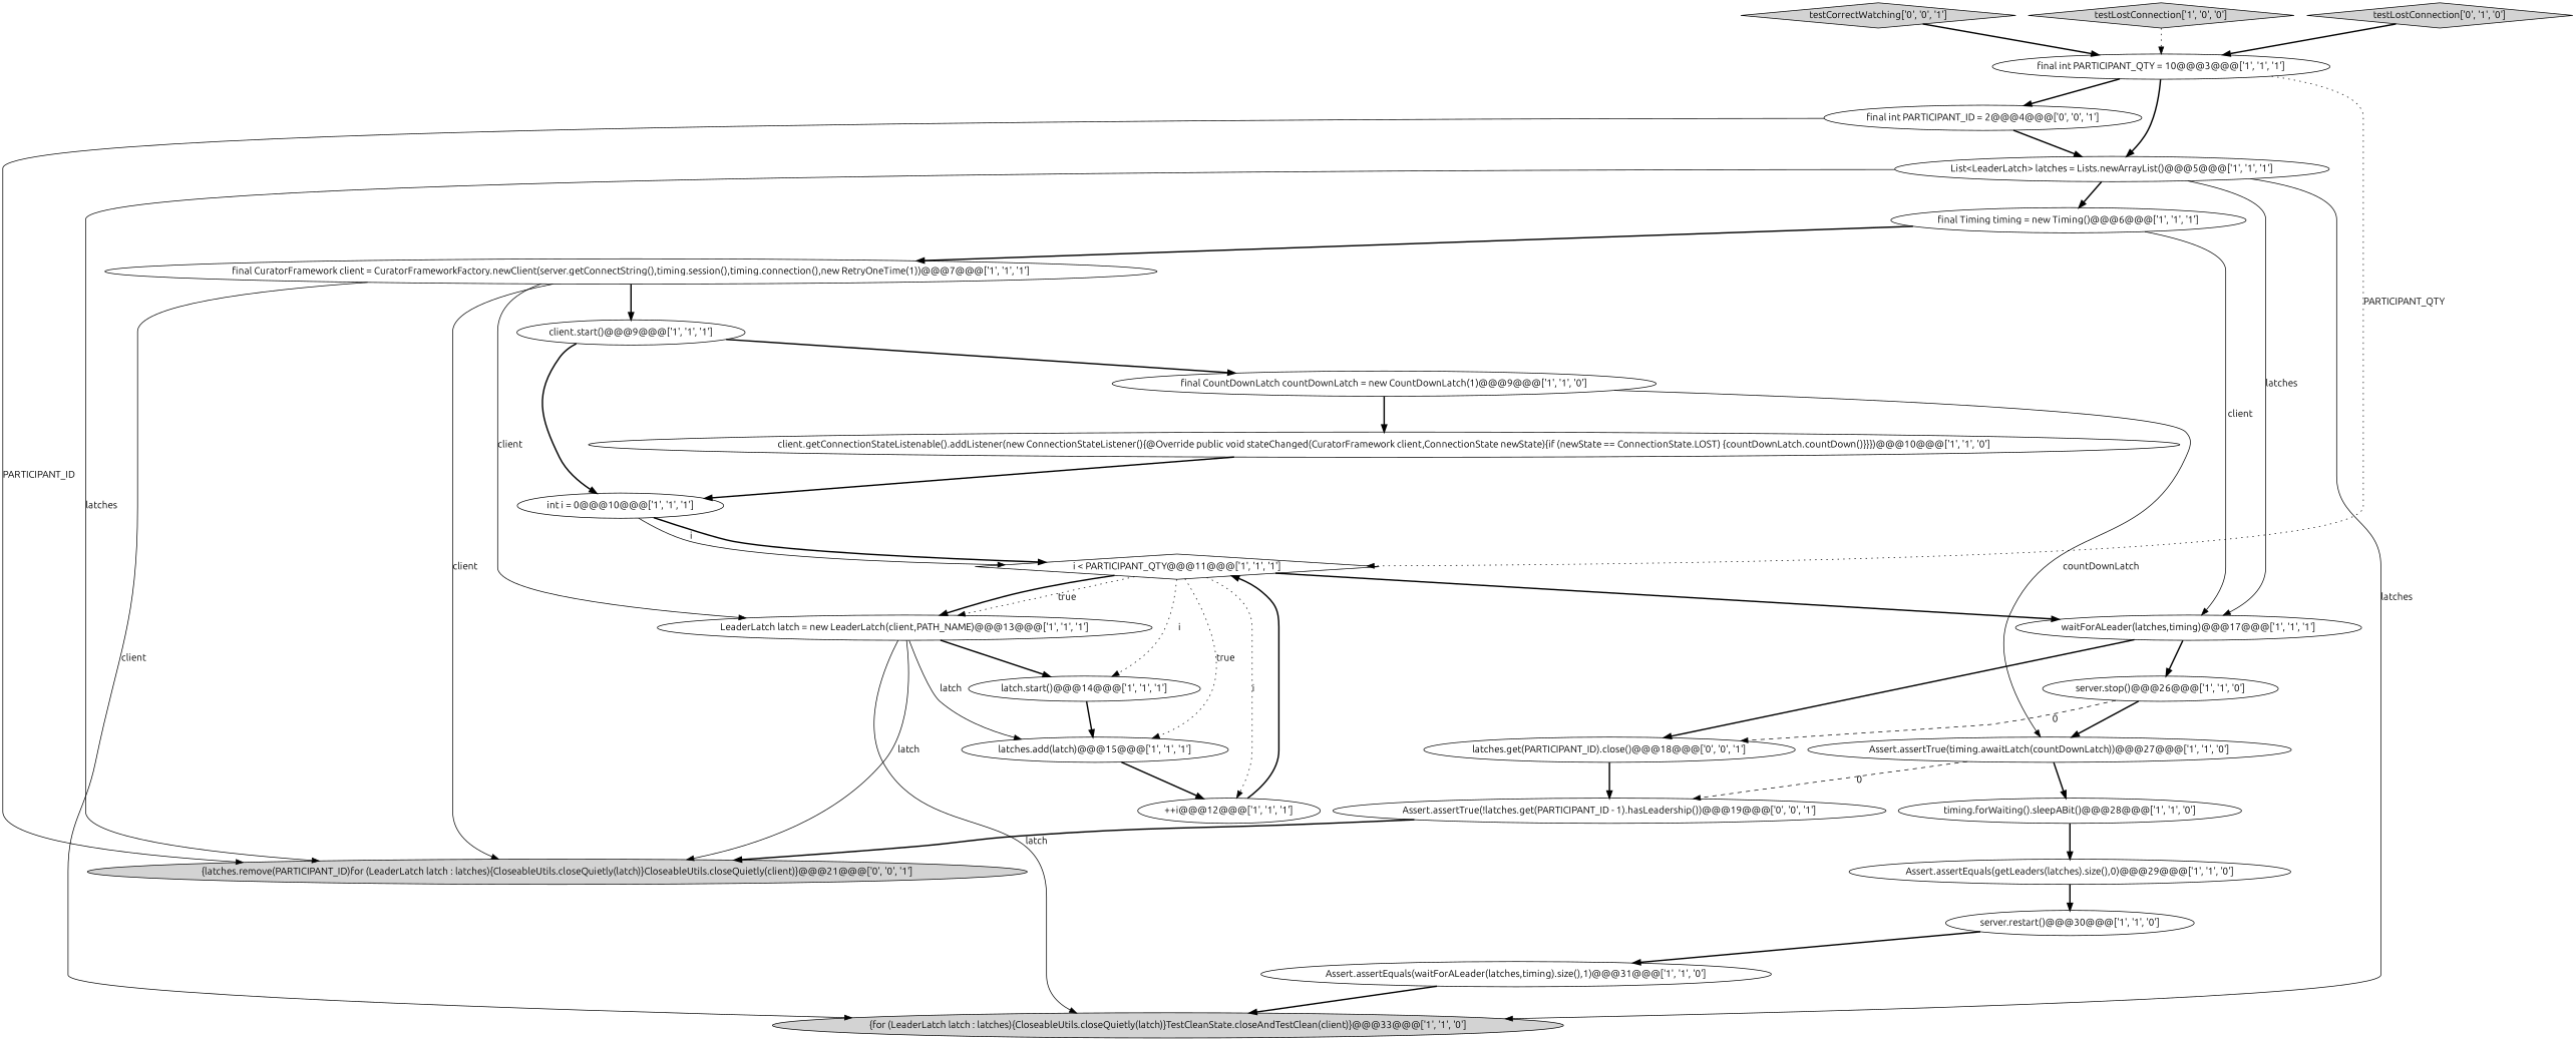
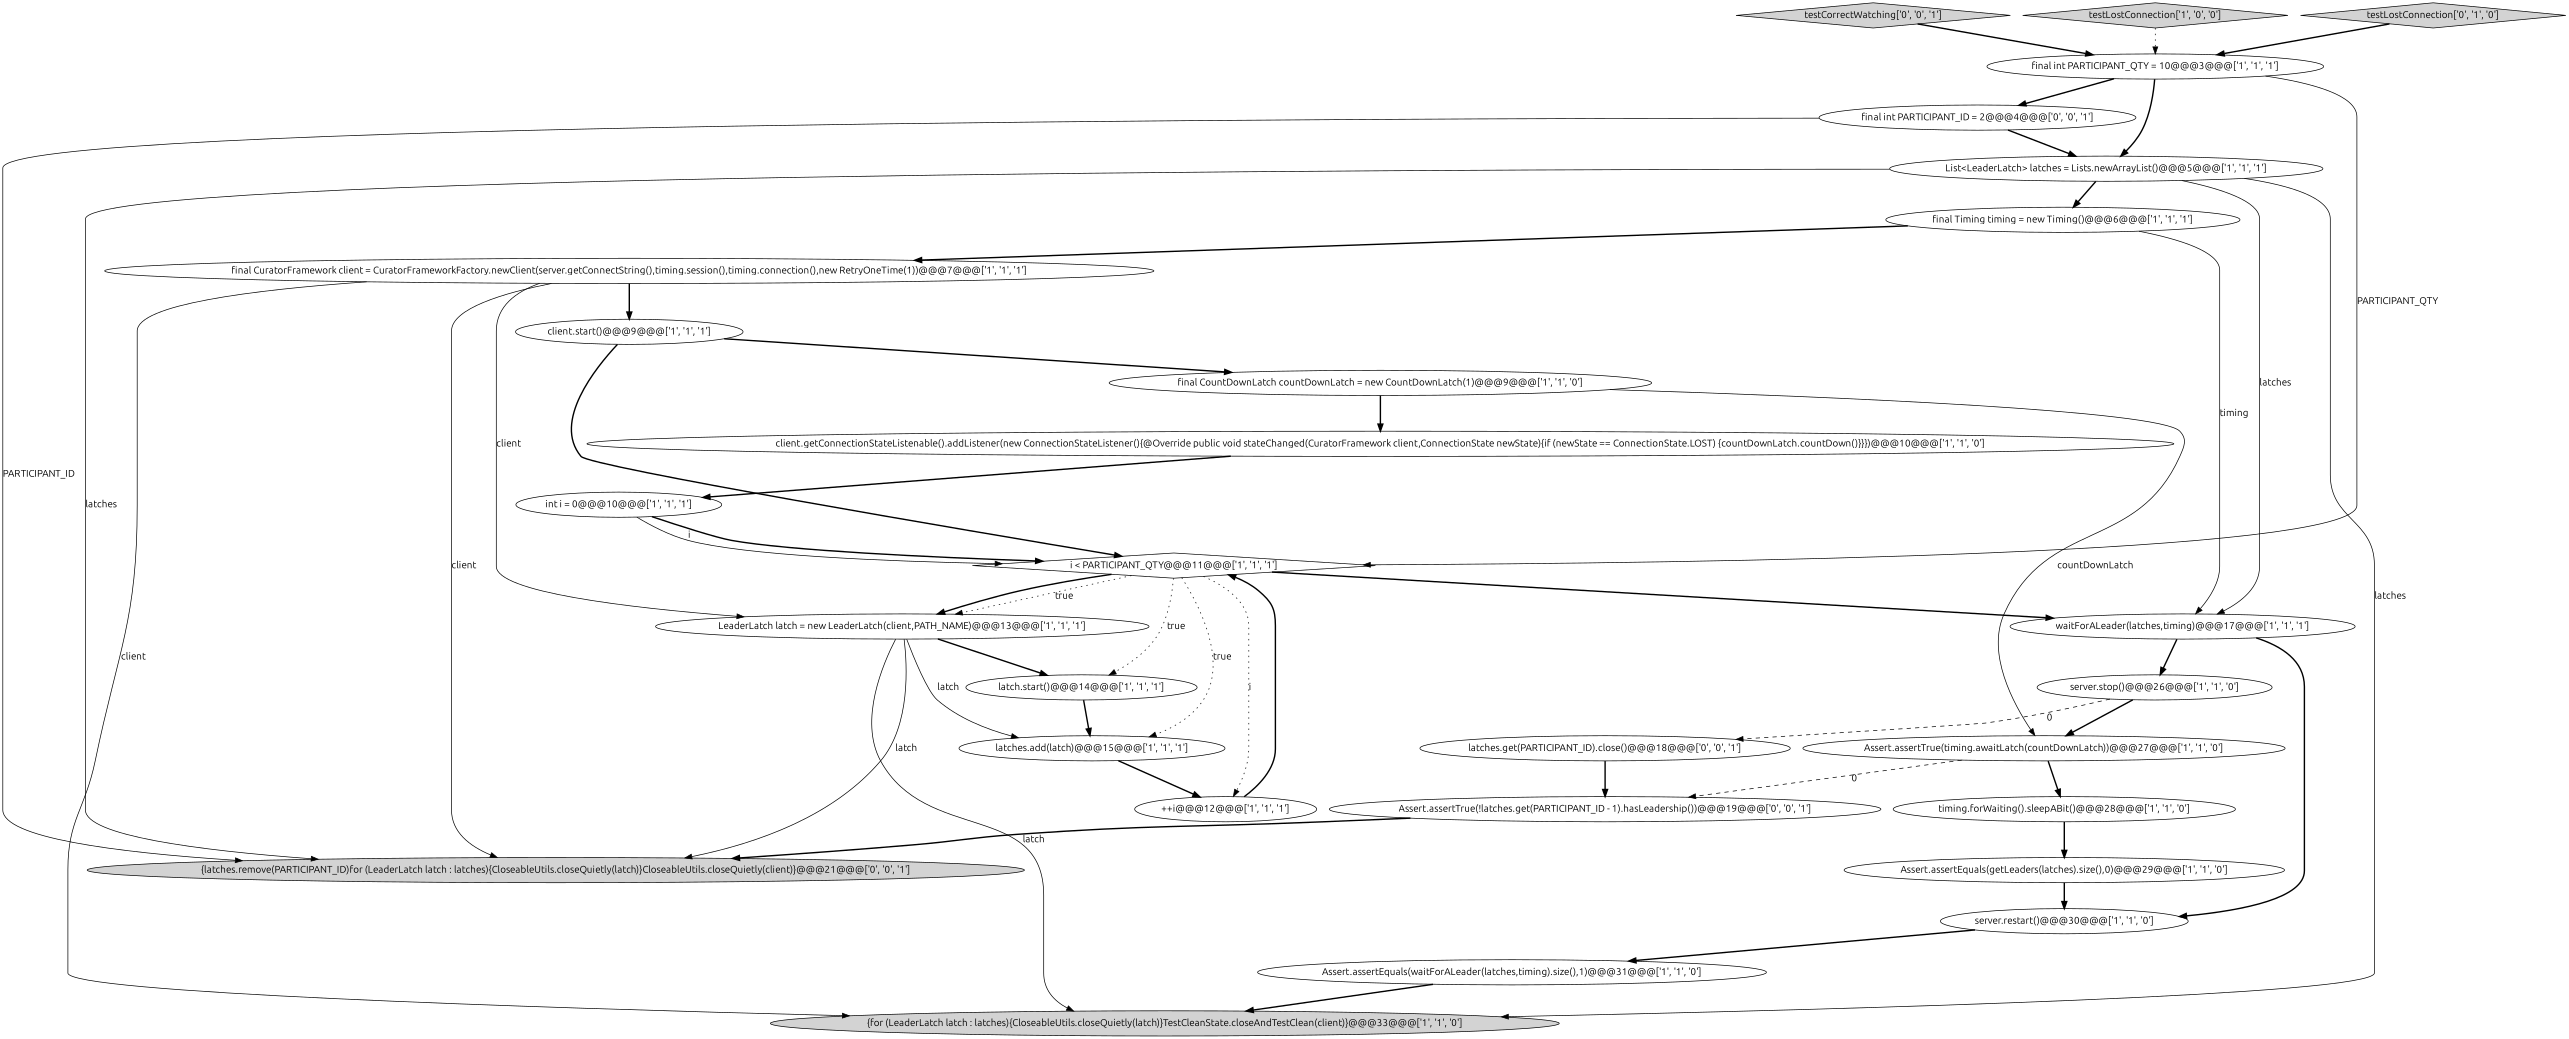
  digraph {
    fontname=Ubuntu
    node [fillcolor=white fontname=Ubuntu shape=ellipse style=filled]
    edge [fontname=Ubuntu style=bold]
    n1 [fillcolor=lightgray label="{for (LeaderLatch latch : latches){CloseableUtils.closeQuietly(latch)}TestCleanState.closeAndTestClean(client)}@@@33@@@['1', '1', '0']"]
    n2 [label="final CountDownLatch countDownLatch = new CountDownLatch(1)@@@9@@@['1', '1', '0']"]
    n3 [label="client.getConnectionStateListenable().addListener(new ConnectionStateListener(){@Override public void stateChanged(CuratorFramework client,ConnectionState newState){if (newState == ConnectionState.LOST) {countDownLatch.countDown()}}})@@@10@@@['1', '1', '0']"]
    n4 [label="Assert.assertTrue(timing.awaitLatch(countDownLatch))@@@27@@@['1', '1', '0']"]
    n5 [label="int i = 0@@@10@@@['1', '1', '1']"]
    n6 [label="Assert.assertTrue(!latches.get(PARTICIPANT_ID - 1).hasLeadership())@@@19@@@['0', '0', '1']"]
    n7 [label="timing.forWaiting().sleepABit()@@@28@@@['1', '1', '0']"]
    n8 [fillcolor=lightgray label="{latches.remove(PARTICIPANT_ID)for (LeaderLatch latch : latches){CloseableUtils.closeQuietly(latch)}CloseableUtils.closeQuietly(client)}@@@21@@@['0', '0', '1']"]
    n9 [label="latches.add(latch)@@@15@@@['1', '1', '1']"]
    n10 [label="++i@@@12@@@['1', '1', '1']"]
    n11 [label="i < PARTICIPANT_QTY@@@11@@@['1', '1', '1']" shape=diamond]
    n12 [label="final int PARTICIPANT_ID = 2@@@4@@@['0', '0', '1']"]
    n13 [label="List<LeaderLatch> latches = Lists.newArrayList()@@@5@@@['1', '1', '1']"]
    n14 [label="final Timing timing = new Timing()@@@6@@@['1', '1', '1']"]
    n15 [label="waitForALeader(latches,timing)@@@17@@@['1', '1', '1']"]
    n16 [label="final CuratorFramework client = CuratorFrameworkFactory.newClient(server.getConnectString(),timing.session(),timing.connection(),new RetryOneTime(1))@@@7@@@['1', '1', '1']"]
    n17 [label="latches.get(PARTICIPANT_ID).close()@@@18@@@['0', '0', '1']"]
    n18 [label="server.stop()@@@26@@@['1', '1', '0']"]
    n19 [label="client.start()@@@9@@@['1', '1', '1']"]
    n20 [label="LeaderLatch latch = new LeaderLatch(client,PATH_NAME)@@@13@@@['1', '1', '1']"]
    n21 [fillcolor=lightgray label="testCorrectWatching['0', '0', '1']" shape=diamond]
    n22 [label="final int PARTICIPANT_QTY = 10@@@3@@@['1', '1', '1']"]
    n23 [label="Assert.assertEquals(getLeaders(latches).size(),0)@@@29@@@['1', '1', '0']"]
    n24 [label="server.restart()@@@30@@@['1', '1', '0']"]
    n25 [label="latch.start()@@@14@@@['1', '1', '1']"]
    n26 [label="Assert.assertEquals(waitForALeader(latches,timing).size(),1)@@@31@@@['1', '1', '0']"]
    n27 [fillcolor=lightgray label="testLostConnection['1', '0', '0']" shape=diamond]
    n28 [fillcolor=lightgray label="testLostConnection['0', '1', '0']" shape=diamond]
    n2 -> n3
    n2 -> n4 [label=countDownLatch style=solid]
    n3 -> n5
    n4 -> n6 [label=0 style=dashed]
    n4 -> n7
    n5 -> n11 [label=i style=solid]
    n5 -> n11
    n6 -> n8
    n7 -> n23
    n9 -> n10
    n10 -> n11
    n11 -> n9 [label=true style=dotted]
    n11 -> n10 [label=i style=dotted]
    n11 -> n15
    n11 -> n20
    n11 -> n20 [label=true style=dotted]
-   n11 -> n25 [label=i style=dotted]
+   n11 -> n25 [label=true style=dotted]
    n12 -> n8 [label=PARTICIPANT_ID style=solid]
    n12 -> n13
    n13 -> n1 [label=latches style=solid]
    n13 -> n8 [label=latches style=solid]
    n13 -> n14
    n13 -> n15 [label=latches style=solid]
-   n14 -> n15 [label=client style=solid]
+   n14 -> n15 [label=timing style=solid]
    n14 -> n16
-   n15 -> n17
+   n15 -> n24
    n15 -> n18
    n16 -> n1 [label=client style=solid]
    n16 -> n8 [label=client style=solid]
    n16 -> n19
    n16 -> n20 [label=client style=solid]
    n17 -> n6
    n18 -> n4
    n18 -> n17 [label=0 style=dashed]
    n19 -> n2
-   n19 -> n5
+   n19 -> n11
    n20 -> n1 [label=latch style=solid]
    n20 -> n8 [label=latch style=solid]
    n20 -> n9 [label=latch style=solid]
    n20 -> n25
    n21 -> n22
-   n22 -> n11 [label=PARTICIPANT_QTY style=dotted]
+   n22 -> n11 [label=PARTICIPANT_QTY style=solid]
    n22 -> n12
    n22 -> n13
    n23 -> n24
    n24 -> n26
    n25 -> n9
    n26 -> n1
    n27 -> n22 [style=dotted]
    n28 -> n22
  }
